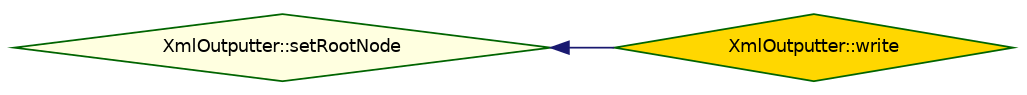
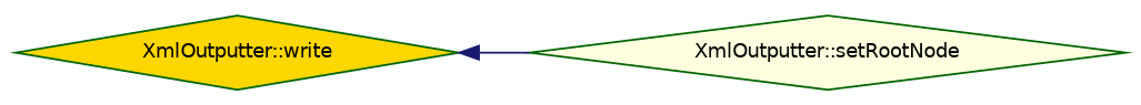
  digraph {
    rankdir=LR
    node [color=darkgreen fontname=Helvetica fontsize=10 shape=diamond style=filled]
    n1 [fillcolor=lightyellow fontcolor=black height=0.2 label="XmlOutputter::setRootNode" width=0.4]
    n2 [fillcolor=gold height=0.2 label="XmlOutputter::write" width=0.4]
-   n1 -> n2 [color=midnightblue dir=back fontname=Helvetica fontsize=10 labelfontname=Helvetica labelfontsize=10 style=solid]
+   n2 -> n1 [color=midnightblue dir=back fontname=Helvetica fontsize=10 labelfontname=Helvetica labelfontsize=10 style=solid]
  }
